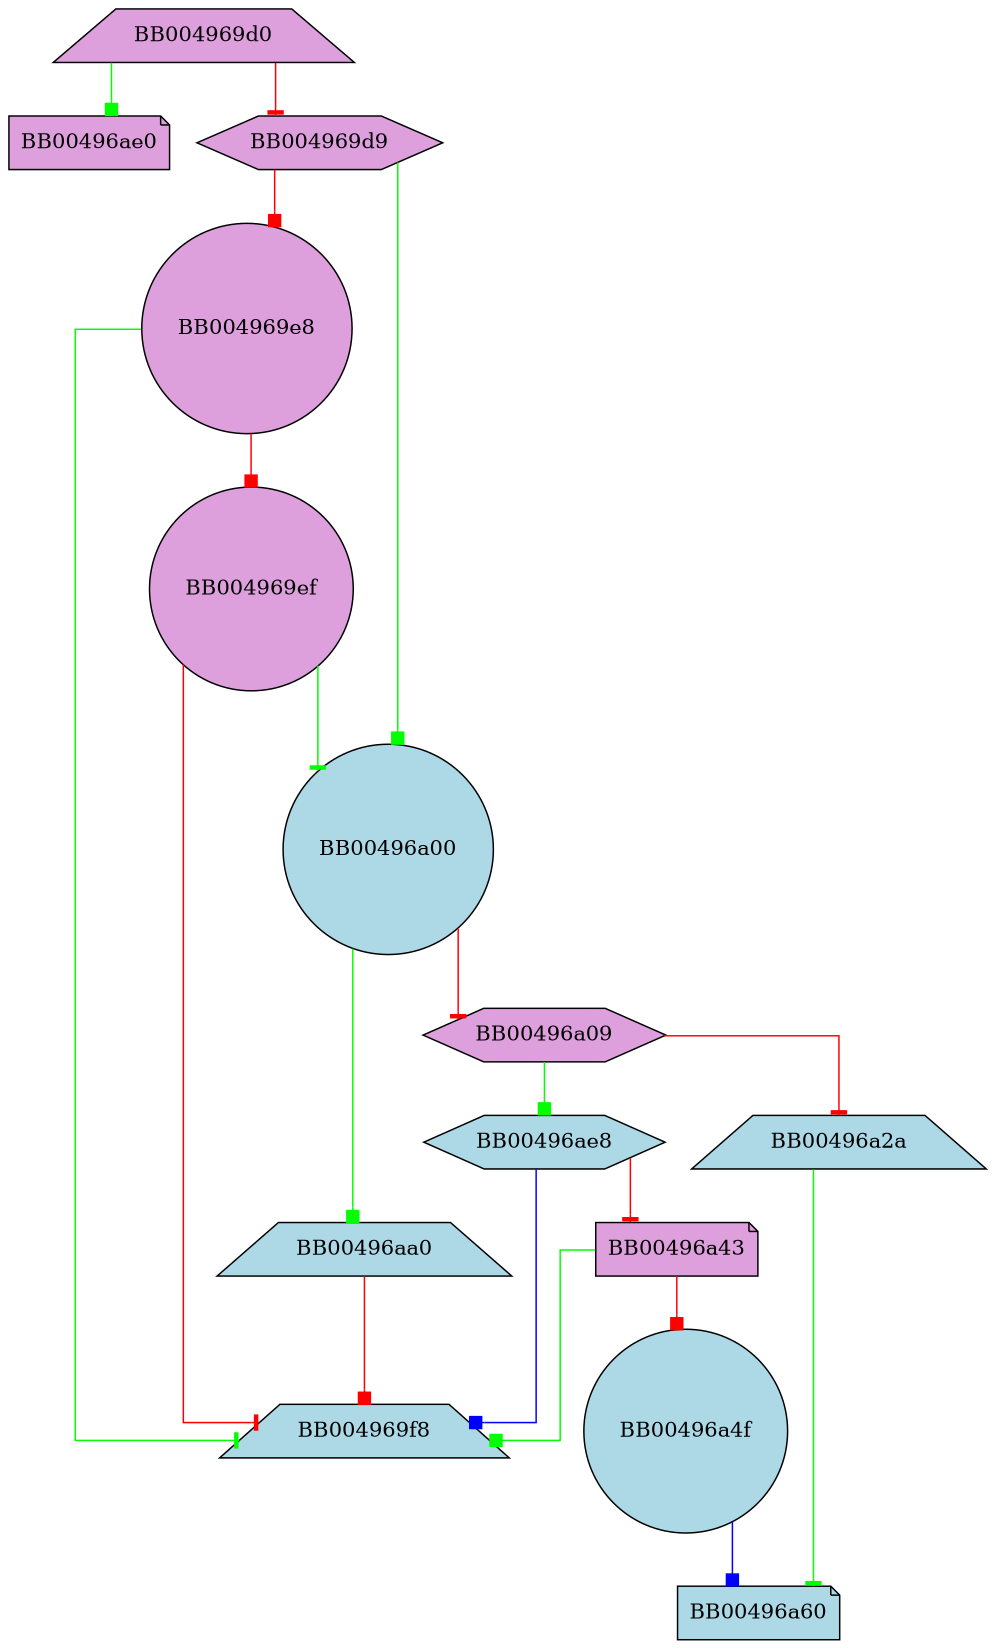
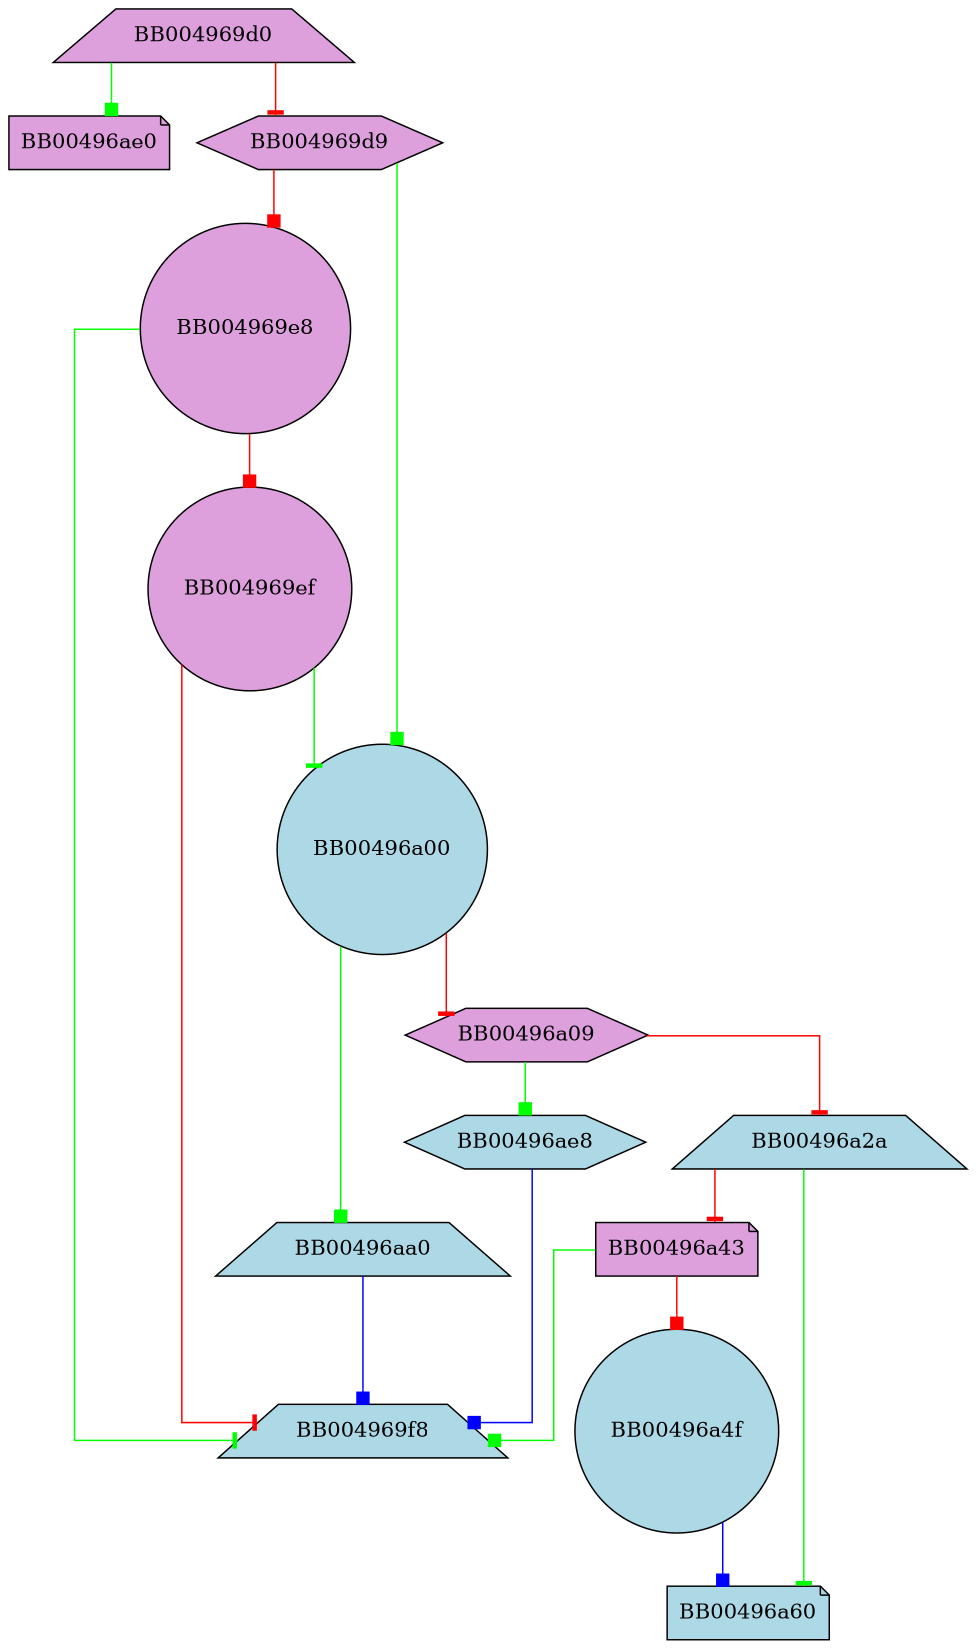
  digraph {
    splines=ortho
    node [fillcolor=plum shape=trapezium style=filled]
    edge [arrowhead=box color=green]
    BB00496ae0 [shape=note]
    BB004969d0
    BB004969d9 [shape=hexagon]
    BB00496a00 [fillcolor=lightblue shape=circle]
    BB004969e8 [shape=circle]
    BB00496aa0 [fillcolor=lightblue]
    BB00496a09 [shape=hexagon]
    BB004969f8 [fillcolor=lightblue]
    BB004969ef [shape=circle]
    BB00496ae8 [fillcolor=lightblue shape=hexagon]
    BB00496a2a [fillcolor=lightblue]
    BB00496a60 [fillcolor=lightblue shape=note]
    BB00496a43 [shape=note]
    BB00496a4f [fillcolor=lightblue shape=circle]
    BB004969d0 -> BB00496ae0
    BB004969d0 -> BB004969d9 [arrowhead=tee color=red]
    BB004969d9 -> BB00496a00
    BB004969d9 -> BB004969e8 [color=red]
    BB00496a00 -> BB00496aa0
    BB00496a00 -> BB00496a09 [arrowhead=tee color=red]
    BB004969e8 -> BB004969f8 [arrowhead=tee]
    BB004969e8 -> BB004969ef [color=red]
-   BB00496aa0 -> BB004969f8 [color=red]
+   BB00496aa0 -> BB004969f8 [color=blue]
    BB00496a09 -> BB00496ae8
    BB00496a09 -> BB00496a2a [arrowhead=tee color=red]
    BB004969ef -> BB00496a00 [arrowhead=tee]
    BB004969ef -> BB004969f8 [arrowhead=tee color=red]
    BB00496ae8 -> BB004969f8 [color=blue]
    BB00496a2a -> BB00496a60 [arrowhead=tee]
-   BB00496ae8 -> BB00496a43 [arrowhead=tee color=red]
+   BB00496a2a -> BB00496a43 [arrowhead=tee color=red]
    BB00496a43 -> BB004969f8
    BB00496a43 -> BB00496a4f [color=red]
    BB00496a4f -> BB00496a60 [color=blue]
  }
